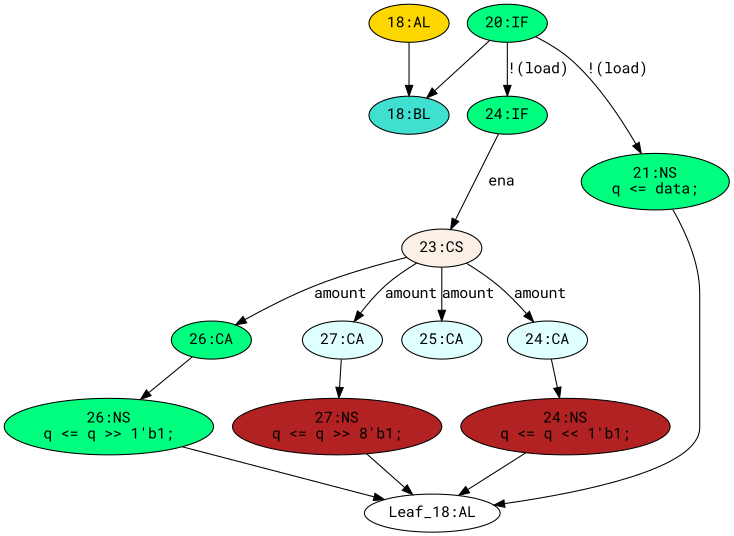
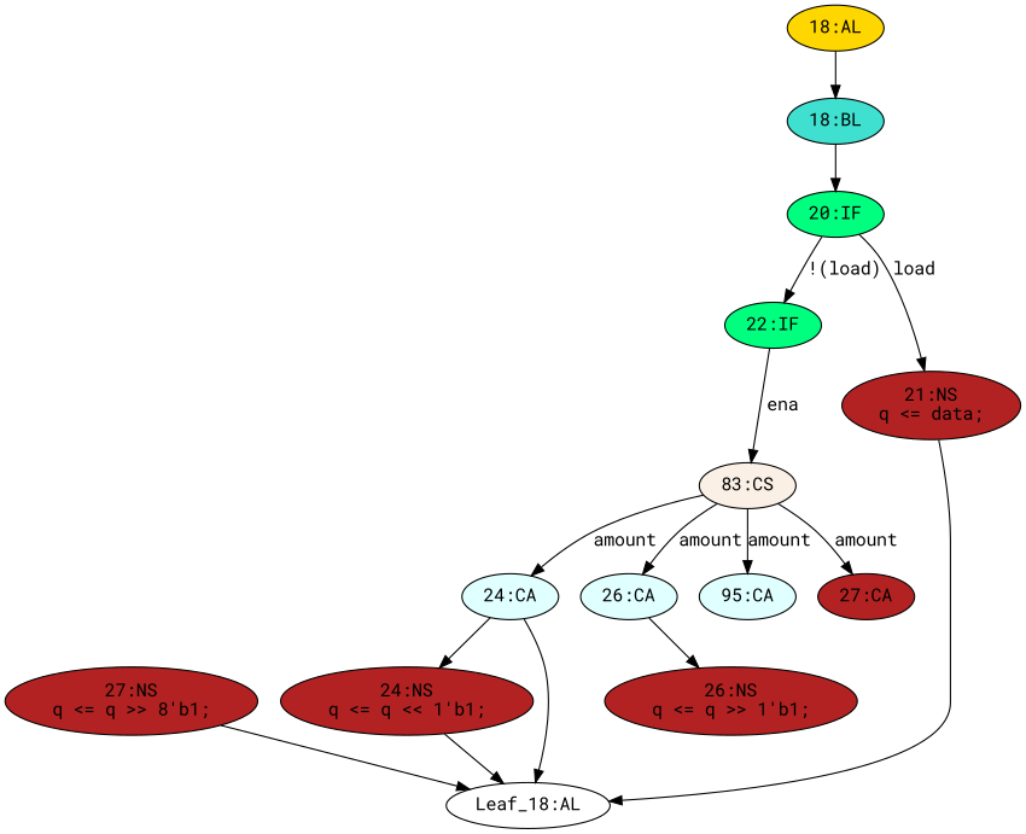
  strict digraph {
    fontname="Roboto Mono"
    node [fillcolor=lightcyan fontname="Roboto Mono" statements="[]" style=filled typ=Case]
    edge [cond="[]" fontname="Roboto Mono" lineno=None]
    n1 [ast="<pyverilog.vparser.ast.Case object at 0x7f29b6fe1990>" label="24:CA"]
    n2 [ast="<pyverilog.vparser.ast.NonblockingSubstitution object at 0x7f29b6fe1a10>" fillcolor=firebrick label="24:NS\nq <= q << 1'b1;" statements="[<pyverilog.vparser.ast.NonblockingSubstitution object at 0x7f29b6fe1a10>]" typ=NonblockingSubstitution]
    n3 [def_var="['q']" label="Leaf_18:AL" fillcolor="" statements="" style="" typ=""]
-   n4 [ast="<pyverilog.vparser.ast.IfStatement object at 0x7f29b6fe1850>" fillcolor=springgreen label="24:IF" typ=IfStatement]
-   n5 [ast="<pyverilog.vparser.ast.CaseStatement object at 0x7f29b6fe18d0>" fillcolor=linen label="23:CS" typ=CaseStatement]
-   n6 [ast="<pyverilog.vparser.ast.Case object at 0x7f29b6fe1e50>" fillcolor=springgreen label="26:CA"]
-   n7 [ast="<pyverilog.vparser.ast.Case object at 0x7f29b6fe1c10>" label="25:CA"]
-   n8 [ast="<pyverilog.vparser.ast.Case object at 0x7f29b6af7110>" label="27:CA"]
-   n9 [ast="<pyverilog.vparser.ast.NonblockingSubstitution object at 0x7f29b6fe1ed0>" fillcolor=springgreen label="26:NS\nq <= q >> 1'b1;" statements="[<pyverilog.vparser.ast.NonblockingSubstitution object at 0x7f29b6fe1ed0>]" typ=NonblockingSubstitution]
+   n4 [ast="<pyverilog.vparser.ast.IfStatement object at 0x7f29b6fe1850>" fillcolor=springgreen label="22:IF" typ=IfStatement]
+   n5 [ast="<pyverilog.vparser.ast.CaseStatement object at 0x7f29b6fe18d0>" fillcolor=linen label="83:CS" typ=CaseStatement]
+   n6 [ast="<pyverilog.vparser.ast.Case object at 0x7f29b6fe1e50>" label="26:CA"]
+   n7 [ast="<pyverilog.vparser.ast.Case object at 0x7f29b6fe1c10>" label="95:CA"]
+   n8 [ast="<pyverilog.vparser.ast.Case object at 0x7f29b6af7110>" fillcolor=firebrick label="27:CA"]
+   n9 [ast="<pyverilog.vparser.ast.NonblockingSubstitution object at 0x7f29b6fe1ed0>" fillcolor=firebrick label="26:NS\nq <= q >> 1'b1;" statements="[<pyverilog.vparser.ast.NonblockingSubstitution object at 0x7f29b6fe1ed0>]" typ=NonblockingSubstitution]
    n10 [ast="<pyverilog.vparser.ast.NonblockingSubstitution object at 0x7f29b6af7190>" fillcolor=firebrick label="27:NS\nq <= q >> 8'b1;" statements="[<pyverilog.vparser.ast.NonblockingSubstitution object at 0x7f29b6af7190>]" typ=NonblockingSubstitution]
    n11 [ast="<pyverilog.vparser.ast.Block object at 0x7f29b6af7590>" fillcolor=turquoise label="18:BL" typ=Block]
    n12 [ast="<pyverilog.vparser.ast.IfStatement object at 0x7f29b6fe1710>" fillcolor=springgreen label="20:IF" typ=IfStatement]
-   n13 [ast="<pyverilog.vparser.ast.NonblockingSubstitution object at 0x7f29b6af73d0>" fillcolor=springgreen label="21:NS\nq <= data;" statements="[<pyverilog.vparser.ast.NonblockingSubstitution object at 0x7f29b6af73d0>]" typ=NonblockingSubstitution]
+   n13 [ast="<pyverilog.vparser.ast.NonblockingSubstitution object at 0x7f29b6af73d0>" fillcolor=firebrick label="21:NS\nq <= data;" statements="[<pyverilog.vparser.ast.NonblockingSubstitution object at 0x7f29b6af73d0>]" typ=NonblockingSubstitution]
    n14 [ast="<pyverilog.vparser.ast.Always object at 0x7f29b6af7650>" clk_sens=True fillcolor=gold label="18:AL" sens="['clk']" typ=Always use_var="['load', 'ena', 'amount', 'data', 'q']"]
    n1 -> n2
    n2 -> n3
    n4 -> n5 [cond="['ena']" label=ena lineno=22]
    n5 -> n1 [cond="['amount']" label=amount lineno=23]
    n5 -> n6 [cond="['amount']" label=amount lineno=23]
    n5 -> n7 [cond="['amount']" label=amount lineno=23]
    n5 -> n8 [cond="['amount']" label=amount lineno=23]
    n6 -> n9
-   n8 -> n10
-   n9 -> n3
+   n1 -> n3
    n10 -> n3
-   n12 -> n11
+   n11 -> n12
    n12 -> n4 [cond="['load']" label="!(load)" lineno=20]
-   n12 -> n13 [cond="['load']" label="!(load)" lineno=20]
+   n12 -> n13 [cond="['load']" label=load lineno=20]
    n13 -> n3
    n14 -> n11
  }
